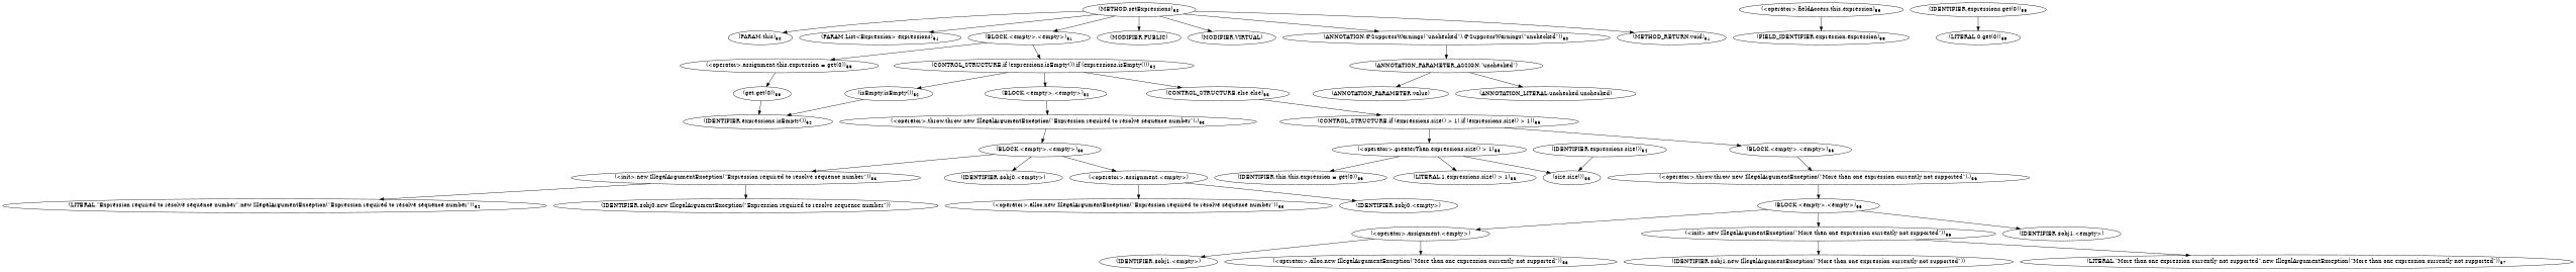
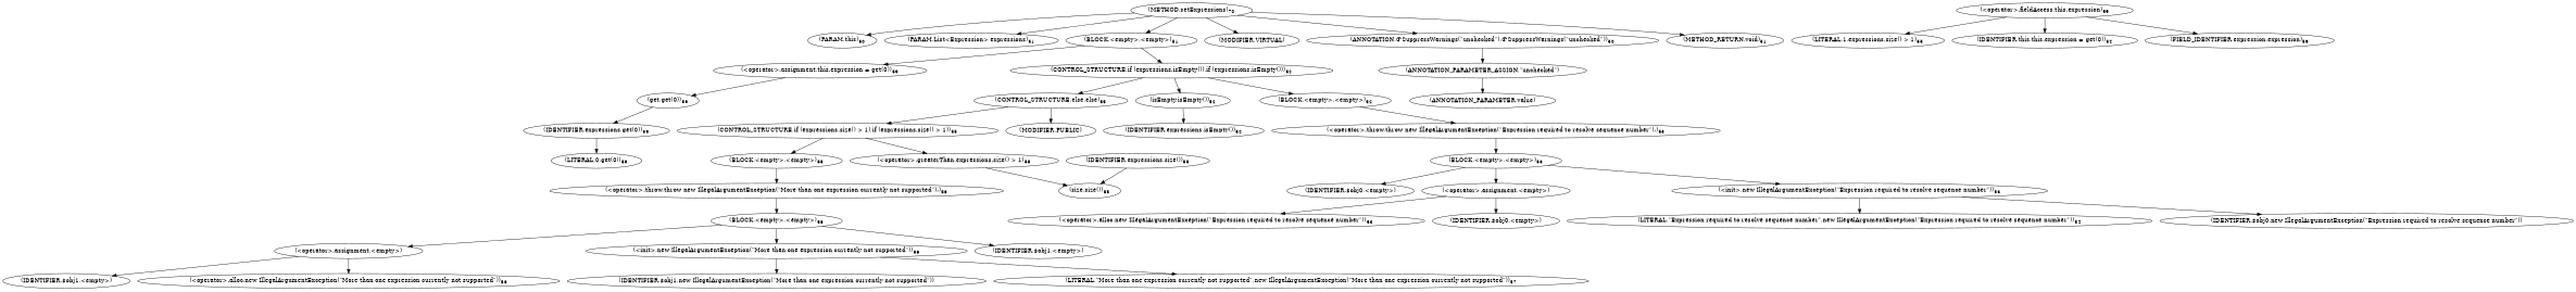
  digraph {
-   n1 [label=<(METHOD,setExpressions)<SUB>50</SUB>>]
+   n1 [label=<(METHOD,setExpressions)<SUB>70</SUB>>]
    n2 [label=<(PARAM,this)<SUB>50</SUB>>]
    n3 [label=<(PARAM,List&lt;Expression&gt; expressions)<SUB>51</SUB>>]
    n4 [label=<(BLOCK,&lt;empty&gt;,&lt;empty&gt;)<SUB>51</SUB>>]
    n5 [label=<(MODIFIER,PUBLIC)>]
    n6 [label=<(MODIFIER,VIRTUAL)>]
    n7 [label=<(ANNOTATION,@SuppressWarnings(&quot;unchecked&quot;),@SuppressWarnings(&quot;unchecked&quot;))<SUB>50</SUB>>]
    n8 [label=<(METHOD_RETURN,void)<SUB>51</SUB>>]
    n9 [label=<(CONTROL_STRUCTURE,if (expressions.isEmpty()),if (expressions.isEmpty()))<SUB>52</SUB>>]
    n10 [label=<(&lt;operator&gt;.assignment,this.expression = get(0))<SUB>59</SUB>>]
    n11 [label=<(ANNOTATION_PARAMETER_ASSIGN,&quot;unchecked&quot;)>]
    n12 [label=<(isEmpty,isEmpty())<SUB>52</SUB>>]
    n13 [label=<(BLOCK,&lt;empty&gt;,&lt;empty&gt;)<SUB>52</SUB>>]
    n14 [label=<(CONTROL_STRUCTURE,else,else)<SUB>55</SUB>>]
    n15 [label=<(get,get(0))<SUB>59</SUB>>]
    n16 [label=<(IDENTIFIER,expressions,isEmpty())<SUB>52</SUB>>]
    n17 [label=<(&lt;operator&gt;.throw,throw new IllegalArgumentException(&quot;Expression required to resolve sequence number&quot;);)<SUB>53</SUB>>]
    n18 [label=<(CONTROL_STRUCTURE,if (expressions.size() &gt; 1),if (expressions.size() &gt; 1))<SUB>55</SUB>>]
    n19 [label=<(BLOCK,&lt;empty&gt;,&lt;empty&gt;)<SUB>53</SUB>>]
    n20 [label=<(&lt;operator&gt;.assignment,&lt;empty&gt;)>]
    n21 [label=<(&lt;init&gt;,new IllegalArgumentException(&quot;Expression required to resolve sequence number&quot;))<SUB>53</SUB>>]
    n22 [label=<(IDENTIFIER,$obj0,&lt;empty&gt;)>]
    n23 [label=<(IDENTIFIER,$obj0,&lt;empty&gt;)>]
    n24 [label=<(&lt;operator&gt;.alloc,new IllegalArgumentException(&quot;Expression required to resolve sequence number&quot;))<SUB>53</SUB>>]
    n25 [label=<(IDENTIFIER,$obj0,new IllegalArgumentException(&quot;Expression required to resolve sequence number&quot;))>]
    n26 [label=<(LITERAL,&quot;Expression required to resolve sequence number&quot;,new IllegalArgumentException(&quot;Expression required to resolve sequence number&quot;))<SUB>54</SUB>>]
    n27 [label=<(&lt;operator&gt;.greaterThan,expressions.size() &gt; 1)<SUB>55</SUB>>]
    n28 [label=<(BLOCK,&lt;empty&gt;,&lt;empty&gt;)<SUB>55</SUB>>]
    n29 [label=<(size,size())<SUB>55</SUB>>]
    n30 [label=<(LITERAL,1,expressions.size() &gt; 1)<SUB>55</SUB>>]
    n31 [label=<(&lt;operator&gt;.throw,throw new IllegalArgumentException(&quot;More than one expression currently not supported&quot;);)<SUB>56</SUB>>]
-   n32 [label=<(IDENTIFIER,expressions,size())<SUB>54</SUB>>]
+   n32 [label=<(IDENTIFIER,expressions,size())<SUB>55</SUB>>]
    n33 [label=<(BLOCK,&lt;empty&gt;,&lt;empty&gt;)<SUB>56</SUB>>]
    n34 [label=<(&lt;operator&gt;.assignment,&lt;empty&gt;)>]
    n35 [label=<(&lt;init&gt;,new IllegalArgumentException(&quot;More than one expression currently not supported&quot;))<SUB>56</SUB>>]
    n36 [label=<(IDENTIFIER,$obj1,&lt;empty&gt;)>]
    n37 [label=<(IDENTIFIER,$obj1,&lt;empty&gt;)>]
    n38 [label=<(&lt;operator&gt;.alloc,new IllegalArgumentException(&quot;More than one expression currently not supported&quot;))<SUB>56</SUB>>]
    n39 [label=<(IDENTIFIER,$obj1,new IllegalArgumentException(&quot;More than one expression currently not supported&quot;))>]
    n40 [label=<(LITERAL,&quot;More than one expression currently not supported&quot;,new IllegalArgumentException(&quot;More than one expression currently not supported&quot;))<SUB>57</SUB>>]
    n41 [label=<(&lt;operator&gt;.fieldAccess,this.expression)<SUB>59</SUB>>]
-   n42 [label=<(IDENTIFIER,this,this.expression = get(0))<SUB>59</SUB>>]
+   n42 [label=<(IDENTIFIER,this,this.expression = get(0))<SUB>54</SUB>>]
    n43 [label=<(FIELD_IDENTIFIER,expression,expression)<SUB>59</SUB>>]
    n44 [label=<(IDENTIFIER,expressions,get(0))<SUB>59</SUB>>]
    n45 [label=<(LITERAL,0,get(0))<SUB>59</SUB>>]
    n46 [label=<(ANNOTATION_PARAMETER,value)>]
-   n47 [label=<(ANNOTATION_LITERAL,unchecked,unchecked)>]
    n1 -> n2
    n1 -> n3
    n1 -> n4
-   n1 -> n5
+   n14 -> n5
    n1 -> n6
    n1 -> n7
    n1 -> n8
    n4 -> n9
    n4 -> n10
    n7 -> n11
    n9 -> n12
    n9 -> n13
    n9 -> n14
    n10 -> n15
    n11 -> n46
-   n11 -> n47
    n12 -> n16
    n13 -> n17
    n14 -> n18
-   n15 -> n16
+   n15 -> n44
    n17 -> n19
    n18 -> n27
    n18 -> n28
    n19 -> n20
    n19 -> n21
    n19 -> n22
    n20 -> n23
    n20 -> n24
    n21 -> n25
    n21 -> n26
    n27 -> n29
-   n27 -> n30
+   n41 -> n30
    n28 -> n31
    n31 -> n33
    n32 -> n29
    n33 -> n34
    n33 -> n35
    n33 -> n36
    n34 -> n37
    n34 -> n38
    n35 -> n39
    n35 -> n40
-   n27 -> n42
+   n41 -> n42
    n41 -> n43
    n44 -> n45
  }
